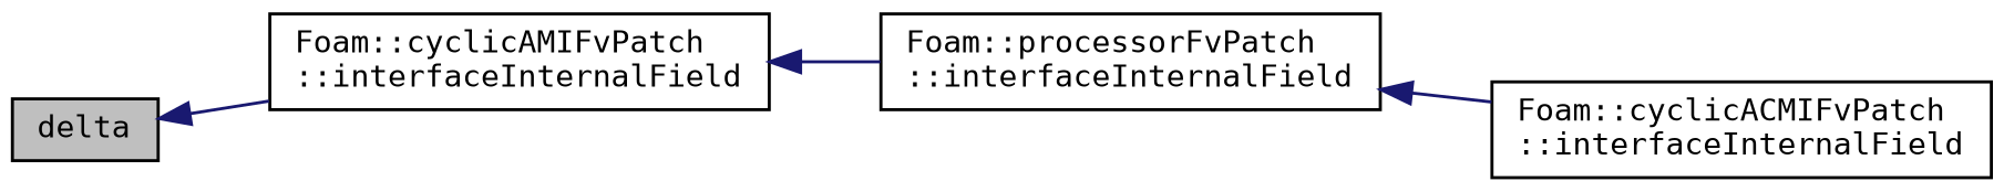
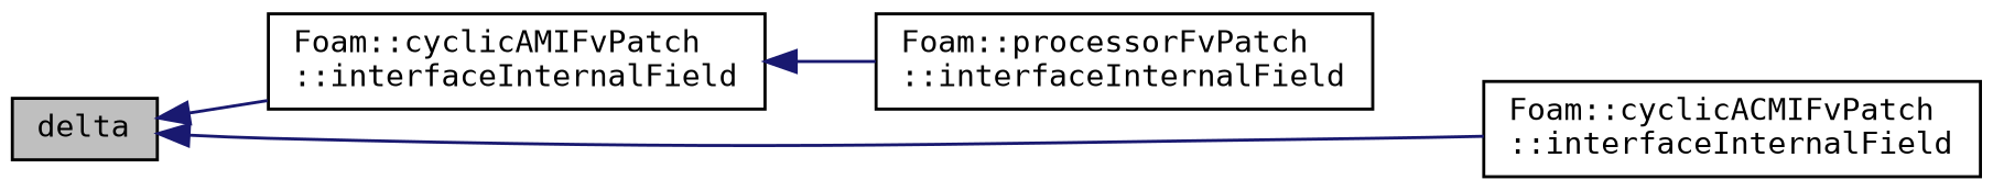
  digraph {
    fontname="DejaVu Sans Mono"
    rankdir=LR
    node [color=black fontname="DejaVu Sans Mono" fontsize=10 shape=record]
    edge [color=midnightblue dir=back fontname="DejaVu Sans Mono" fontsize=10 labelfontname=Helvetica labelfontsize=10 style=solid]
    n1 [fillcolor=grey75 fontcolor=black height=0.2 label=delta style=filled width=0.4]
    n2 [height=0.2 label="Foam::cyclicAMIFvPatch\l::interfaceInternalField" width=0.4]
    n3 [height=0.2 label="Foam::cyclicACMIFvPatch\l::interfaceInternalField" width=0.4]
    n4 [height=0.2 label="Foam::processorFvPatch\l::interfaceInternalField" width=0.4]
    n1 -> n2
-   n4 -> n3
+   n1 -> n3
    n2 -> n4
  }
